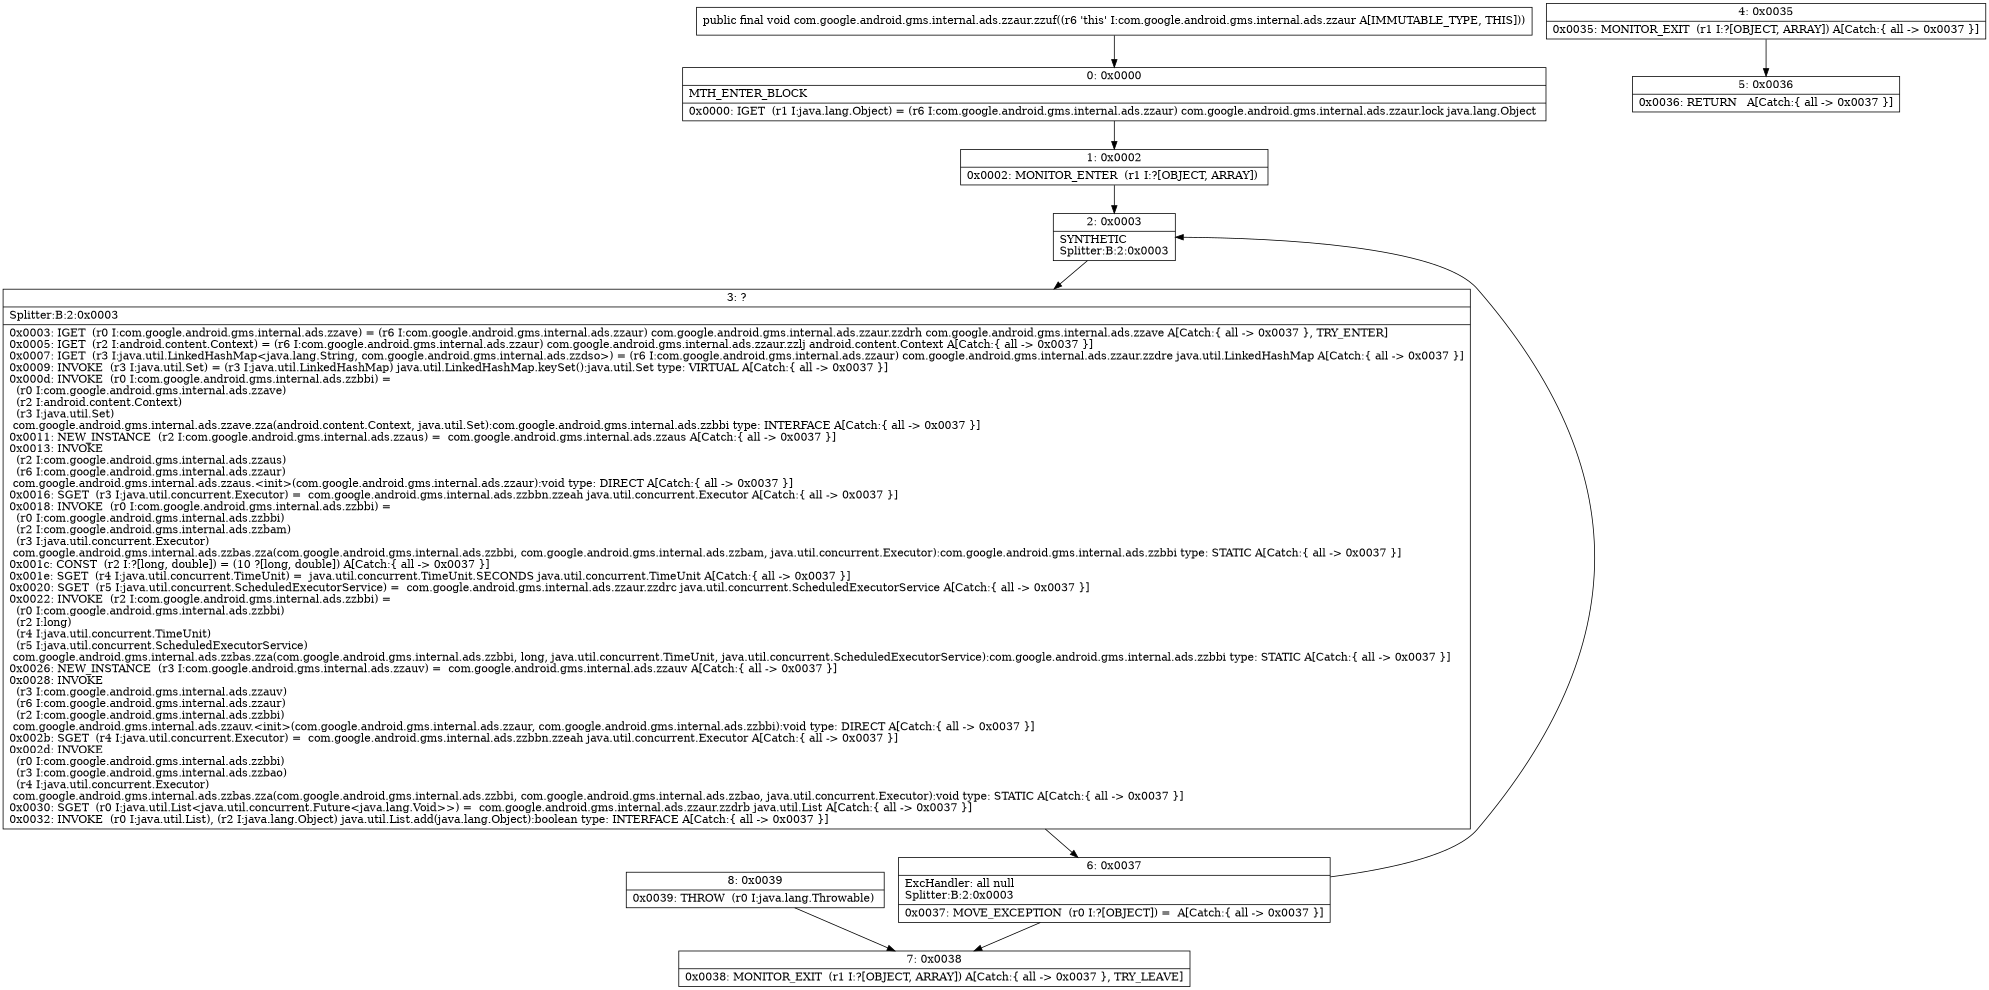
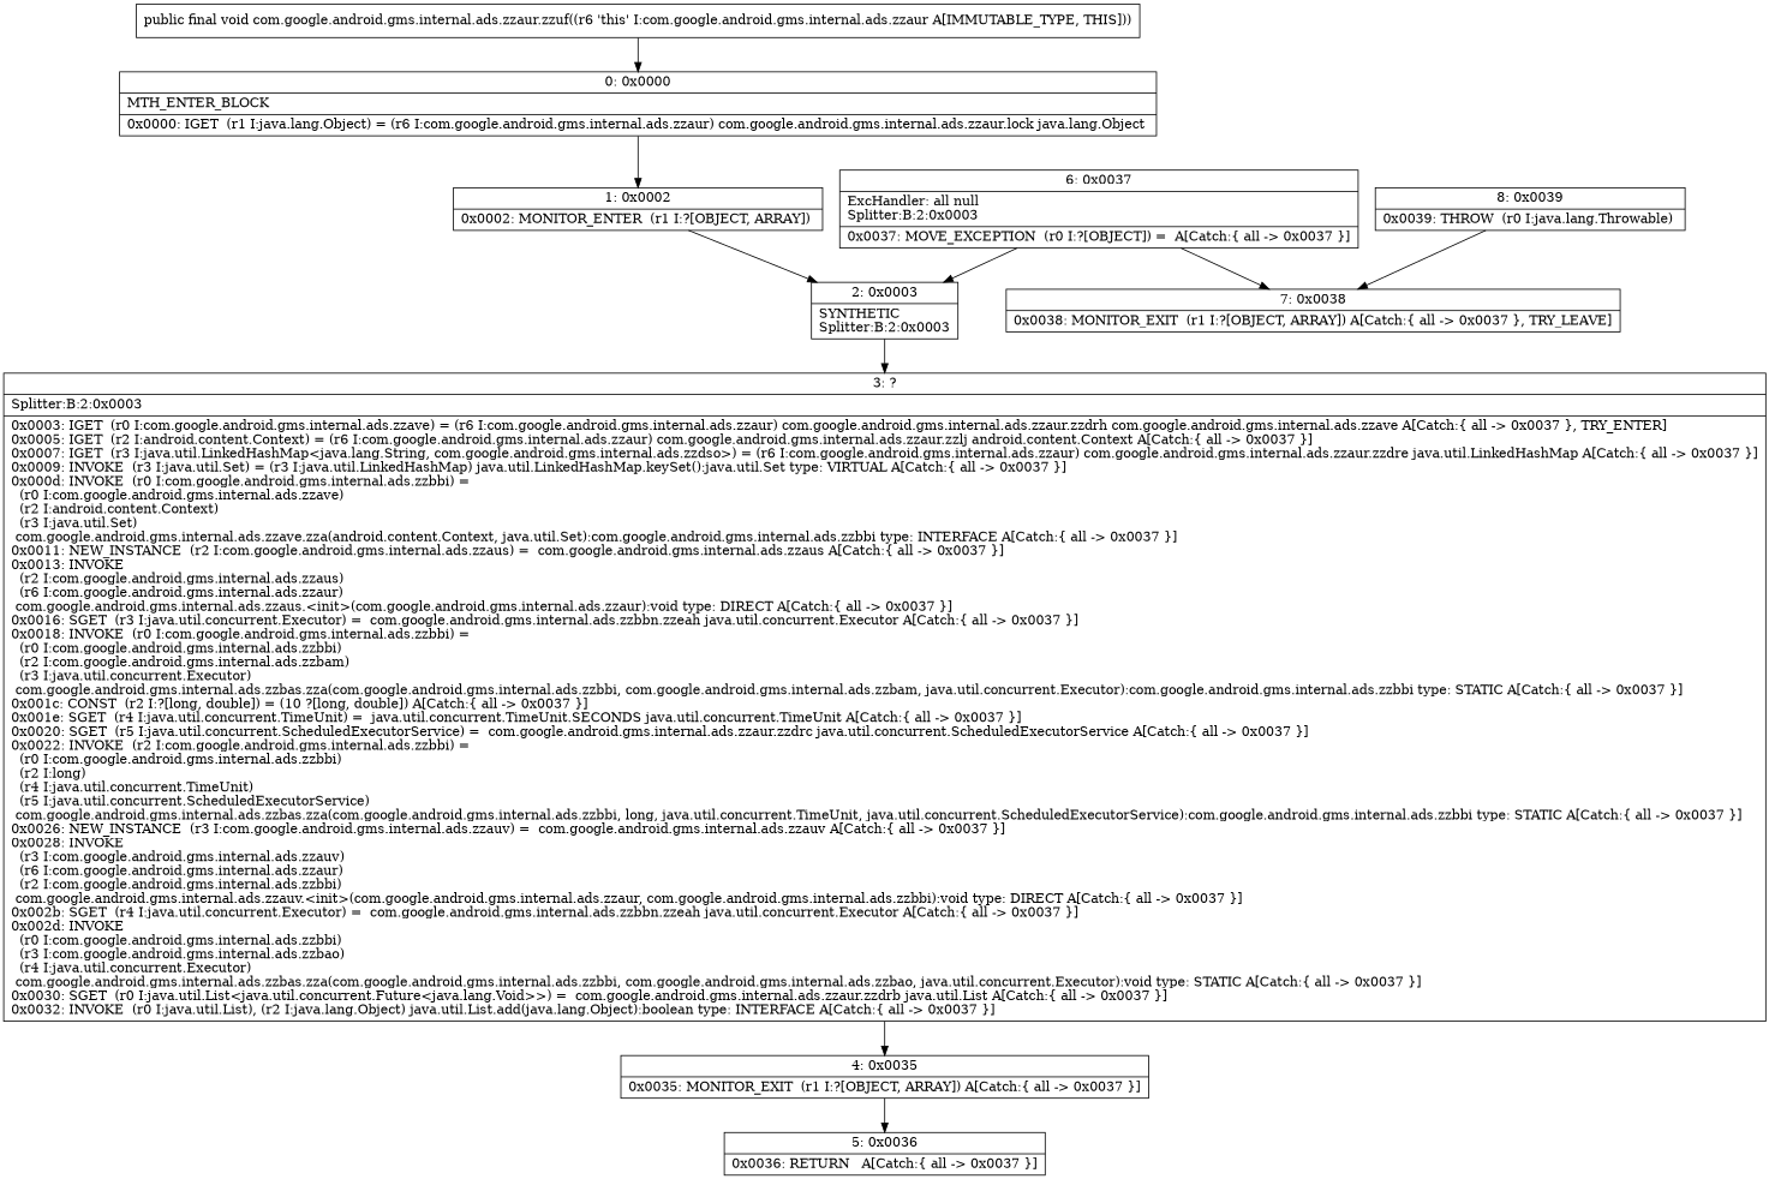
  digraph {
    node [shape=record]
    n1 [label="{0\:\ 0x0000|MTH_ENTER_BLOCK\l|0x0000: IGET  (r1 I:java.lang.Object) = (r6 I:com.google.android.gms.internal.ads.zzaur) com.google.android.gms.internal.ads.zzaur.lock java.lang.Object \l}"]
    n2 [label="{1\:\ 0x0002|0x0002: MONITOR_ENTER  (r1 I:?[OBJECT, ARRAY]) \l}"]
    n3 [label="{2\:\ 0x0003|SYNTHETIC\lSplitter:B:2:0x0003\l}"]
    n4 [label="{3\:\ ?|Splitter:B:2:0x0003\l|0x0003: IGET  (r0 I:com.google.android.gms.internal.ads.zzave) = (r6 I:com.google.android.gms.internal.ads.zzaur) com.google.android.gms.internal.ads.zzaur.zzdrh com.google.android.gms.internal.ads.zzave A[Catch:\{ all \-\> 0x0037 \}, TRY_ENTER]\l0x0005: IGET  (r2 I:android.content.Context) = (r6 I:com.google.android.gms.internal.ads.zzaur) com.google.android.gms.internal.ads.zzaur.zzlj android.content.Context A[Catch:\{ all \-\> 0x0037 \}]\l0x0007: IGET  (r3 I:java.util.LinkedHashMap\<java.lang.String, com.google.android.gms.internal.ads.zzdso\>) = (r6 I:com.google.android.gms.internal.ads.zzaur) com.google.android.gms.internal.ads.zzaur.zzdre java.util.LinkedHashMap A[Catch:\{ all \-\> 0x0037 \}]\l0x0009: INVOKE  (r3 I:java.util.Set) = (r3 I:java.util.LinkedHashMap) java.util.LinkedHashMap.keySet():java.util.Set type: VIRTUAL A[Catch:\{ all \-\> 0x0037 \}]\l0x000d: INVOKE  (r0 I:com.google.android.gms.internal.ads.zzbbi) = \l  (r0 I:com.google.android.gms.internal.ads.zzave)\l  (r2 I:android.content.Context)\l  (r3 I:java.util.Set)\l com.google.android.gms.internal.ads.zzave.zza(android.content.Context, java.util.Set):com.google.android.gms.internal.ads.zzbbi type: INTERFACE A[Catch:\{ all \-\> 0x0037 \}]\l0x0011: NEW_INSTANCE  (r2 I:com.google.android.gms.internal.ads.zzaus) =  com.google.android.gms.internal.ads.zzaus A[Catch:\{ all \-\> 0x0037 \}]\l0x0013: INVOKE  \l  (r2 I:com.google.android.gms.internal.ads.zzaus)\l  (r6 I:com.google.android.gms.internal.ads.zzaur)\l com.google.android.gms.internal.ads.zzaus.\<init\>(com.google.android.gms.internal.ads.zzaur):void type: DIRECT A[Catch:\{ all \-\> 0x0037 \}]\l0x0016: SGET  (r3 I:java.util.concurrent.Executor) =  com.google.android.gms.internal.ads.zzbbn.zzeah java.util.concurrent.Executor A[Catch:\{ all \-\> 0x0037 \}]\l0x0018: INVOKE  (r0 I:com.google.android.gms.internal.ads.zzbbi) = \l  (r0 I:com.google.android.gms.internal.ads.zzbbi)\l  (r2 I:com.google.android.gms.internal.ads.zzbam)\l  (r3 I:java.util.concurrent.Executor)\l com.google.android.gms.internal.ads.zzbas.zza(com.google.android.gms.internal.ads.zzbbi, com.google.android.gms.internal.ads.zzbam, java.util.concurrent.Executor):com.google.android.gms.internal.ads.zzbbi type: STATIC A[Catch:\{ all \-\> 0x0037 \}]\l0x001c: CONST  (r2 I:?[long, double]) = (10 ?[long, double]) A[Catch:\{ all \-\> 0x0037 \}]\l0x001e: SGET  (r4 I:java.util.concurrent.TimeUnit) =  java.util.concurrent.TimeUnit.SECONDS java.util.concurrent.TimeUnit A[Catch:\{ all \-\> 0x0037 \}]\l0x0020: SGET  (r5 I:java.util.concurrent.ScheduledExecutorService) =  com.google.android.gms.internal.ads.zzaur.zzdrc java.util.concurrent.ScheduledExecutorService A[Catch:\{ all \-\> 0x0037 \}]\l0x0022: INVOKE  (r2 I:com.google.android.gms.internal.ads.zzbbi) = \l  (r0 I:com.google.android.gms.internal.ads.zzbbi)\l  (r2 I:long)\l  (r4 I:java.util.concurrent.TimeUnit)\l  (r5 I:java.util.concurrent.ScheduledExecutorService)\l com.google.android.gms.internal.ads.zzbas.zza(com.google.android.gms.internal.ads.zzbbi, long, java.util.concurrent.TimeUnit, java.util.concurrent.ScheduledExecutorService):com.google.android.gms.internal.ads.zzbbi type: STATIC A[Catch:\{ all \-\> 0x0037 \}]\l0x0026: NEW_INSTANCE  (r3 I:com.google.android.gms.internal.ads.zzauv) =  com.google.android.gms.internal.ads.zzauv A[Catch:\{ all \-\> 0x0037 \}]\l0x0028: INVOKE  \l  (r3 I:com.google.android.gms.internal.ads.zzauv)\l  (r6 I:com.google.android.gms.internal.ads.zzaur)\l  (r2 I:com.google.android.gms.internal.ads.zzbbi)\l com.google.android.gms.internal.ads.zzauv.\<init\>(com.google.android.gms.internal.ads.zzaur, com.google.android.gms.internal.ads.zzbbi):void type: DIRECT A[Catch:\{ all \-\> 0x0037 \}]\l0x002b: SGET  (r4 I:java.util.concurrent.Executor) =  com.google.android.gms.internal.ads.zzbbn.zzeah java.util.concurrent.Executor A[Catch:\{ all \-\> 0x0037 \}]\l0x002d: INVOKE  \l  (r0 I:com.google.android.gms.internal.ads.zzbbi)\l  (r3 I:com.google.android.gms.internal.ads.zzbao)\l  (r4 I:java.util.concurrent.Executor)\l com.google.android.gms.internal.ads.zzbas.zza(com.google.android.gms.internal.ads.zzbbi, com.google.android.gms.internal.ads.zzbao, java.util.concurrent.Executor):void type: STATIC A[Catch:\{ all \-\> 0x0037 \}]\l0x0030: SGET  (r0 I:java.util.List\<java.util.concurrent.Future\<java.lang.Void\>\>) =  com.google.android.gms.internal.ads.zzaur.zzdrb java.util.List A[Catch:\{ all \-\> 0x0037 \}]\l0x0032: INVOKE  (r0 I:java.util.List), (r2 I:java.lang.Object) java.util.List.add(java.lang.Object):boolean type: INTERFACE A[Catch:\{ all \-\> 0x0037 \}]\l}"]
    n5 [label="{4\:\ 0x0035|0x0035: MONITOR_EXIT  (r1 I:?[OBJECT, ARRAY]) A[Catch:\{ all \-\> 0x0037 \}]\l}"]
    n6 [label="{6\:\ 0x0037|ExcHandler: all null\lSplitter:B:2:0x0003\l|0x0037: MOVE_EXCEPTION  (r0 I:?[OBJECT]) =  A[Catch:\{ all \-\> 0x0037 \}]\l}"]
    n7 [label="{7\:\ 0x0038|0x0038: MONITOR_EXIT  (r1 I:?[OBJECT, ARRAY]) A[Catch:\{ all \-\> 0x0037 \}, TRY_LEAVE]\l}"]
    n8 [label="{5\:\ 0x0036|0x0036: RETURN   A[Catch:\{ all \-\> 0x0037 \}]\l}"]
    n9 [label="{8\:\ 0x0039|0x0039: THROW  (r0 I:java.lang.Throwable) \l}"]
    n10 [label="{public final void com.google.android.gms.internal.ads.zzaur.zzuf((r6 'this' I:com.google.android.gms.internal.ads.zzaur A[IMMUTABLE_TYPE, THIS])) }"]
    n1 -> n2
    n2 -> n3
    n3 -> n4
-   n4 -> n6
+   n4 -> n5
    n5 -> n8
    n6 -> n3
    n6 -> n7
    n9 -> n7
    n10 -> n1
  }
